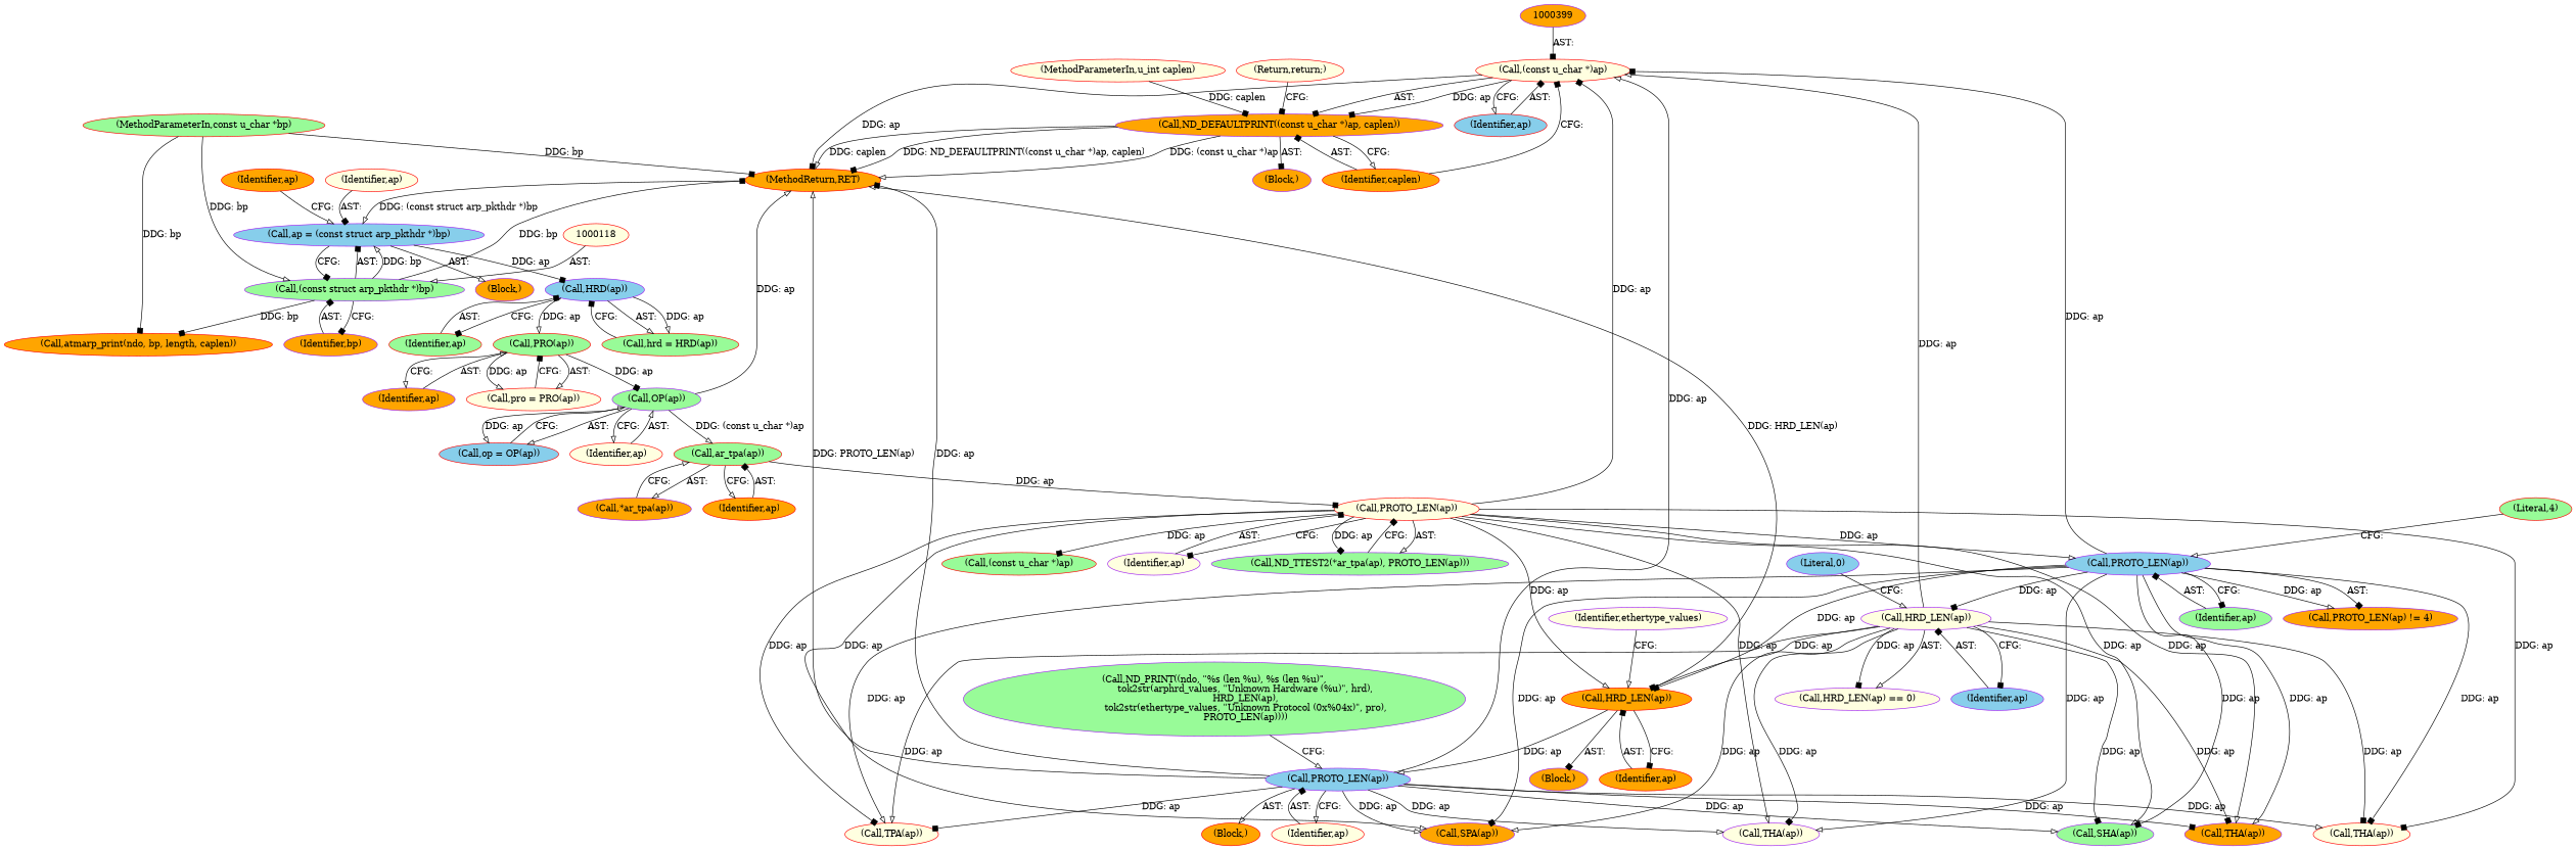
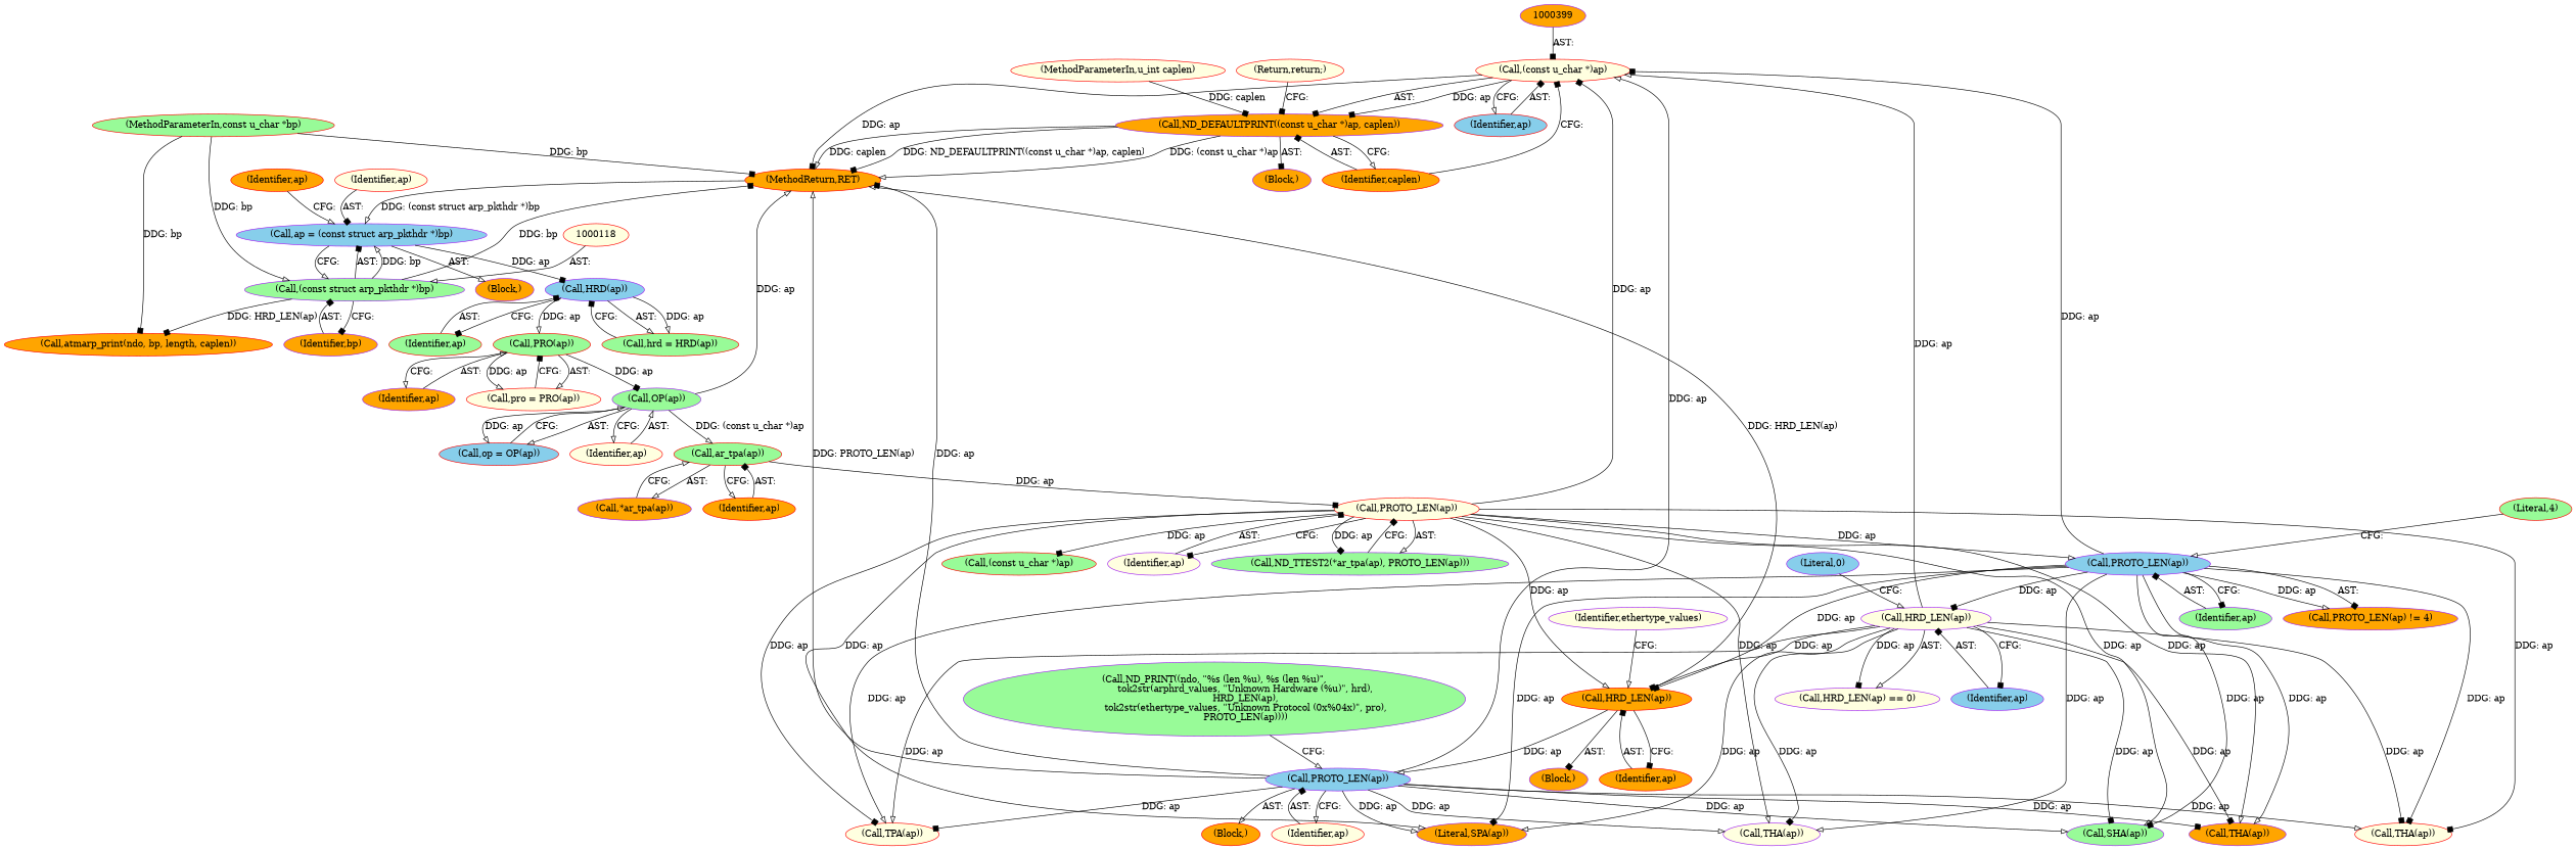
  digraph {
    node [color=red fillcolor=orange style=filled]
    edge [arrowhead=box]
    n1 [fillcolor=lightyellow label="(Call,(const u_char *)ap)"]
    n2 [color=purple label="(Call,ND_DEFAULTPRINT((const u_char *)ap, caplen))"]
    n3 [fillcolor=skyblue label="(Identifier,ap)"]
    n4 [label="(MethodReturn,RET)"]
    n5 [color=purple label="(Block,)"]
    n6 [label="(Identifier,caplen)"]
    n7 [color=purple fillcolor=skyblue label="(Call,ap = (const struct arp_pkthdr *)bp)"]
    n8 [color=purple fillcolor=skyblue label="(Call,PROTO_LEN(ap))"]
    n9 [color=purple fillcolor=lightyellow label="(Call,THA(ap))"]
-   n10 [color=purple label="(Call,SPA(ap))"]
+   n10 [color=purple label="(Literal,SPA(ap))"]
    n11 [fillcolor=lightyellow label="(Identifier,ap)"]
    n12 [label="(Block,)"]
    n13 [color=purple label="(Call,THA(ap))"]
    n14 [fillcolor=lightyellow label="(Call,TPA(ap))"]
    n15 [color=purple fillcolor=palegreen label="(Call,SHA(ap))"]
    n16 [fillcolor=lightyellow label="(Call,THA(ap))"]
    n17 [label="(Call,HRD_LEN(ap))"]
    n18 [color=purple label="(Block,)"]
    n19 [label="(Identifier,ap)"]
    n20 [color=purple fillcolor=lightyellow label="(Call,HRD_LEN(ap))"]
    n21 [color=purple fillcolor=skyblue label="(Identifier,ap)"]
    n22 [color=purple fillcolor=lightyellow label="(Call,HRD_LEN(ap) == 0)"]
    n23 [color=purple fillcolor=skyblue label="(Call,PROTO_LEN(ap))"]
    n24 [color=purple fillcolor=palegreen label="(Identifier,ap)"]
    n25 [color=purple label="(Call,PROTO_LEN(ap) != 4)"]
    n26 [fillcolor=lightyellow label="(Call,PROTO_LEN(ap))"]
    n27 [color=purple fillcolor=palegreen label="(Call,ND_TTEST2(*ar_tpa(ap), PROTO_LEN(ap)))"]
    n28 [color=purple fillcolor=lightyellow label="(Identifier,ap)"]
    n29 [fillcolor=palegreen label="(Call,(const u_char *)ap)"]
    n30 [fillcolor=palegreen label="(Call,ar_tpa(ap))"]
    n31 [label="(Identifier,ap)"]
    n32 [color=purple label="(Call,*ar_tpa(ap))"]
    n33 [color=purple fillcolor=palegreen label="(Call,OP(ap))"]
    n34 [fillcolor=lightyellow label="(Identifier,ap)"]
    n35 [fillcolor=skyblue label="(Call,op = OP(ap))"]
    n36 [fillcolor=palegreen label="(Call,PRO(ap))"]
    n37 [fillcolor=lightyellow label="(Call,pro = PRO(ap))"]
    n38 [color=purple label="(Identifier,ap)"]
    n39 [color=purple fillcolor=skyblue label="(Call,HRD(ap))"]
    n40 [fillcolor=palegreen label="(Call,hrd = HRD(ap))"]
    n41 [fillcolor=palegreen label="(Identifier,ap)"]
    n42 [color=purple fillcolor=palegreen label="(Call,(const struct arp_pkthdr *)bp)"]
    n43 [color=purple label="(Block,)"]
    n44 [color=purple label="(Identifier,bp)"]
    n45 [label="(Call,atmarp_print(ndo, bp, length, caplen))"]
    n46 [fillcolor=palegreen label="(MethodParameterIn,const u_char *bp)"]
    n47 [color=purple fillcolor=skyblue label="(Literal,0)"]
    n48 [label="(Identifier,ap)"]
    n49 [color=purple fillcolor=lightyellow label="(Identifier,ethertype_values)"]
    n50 [color=purple fillcolor=palegreen label="(Call,ND_PRINT((ndo, \"%s (len %u), %s (len %u)\",\n                      tok2str(arphrd_values, \"Unknown Hardware (%u)\", hrd),\n                      HRD_LEN(ap),\n                      tok2str(ethertype_values, \"Unknown Protocol (0x%04x)\", pro),\n                      PROTO_LEN(ap))))"]
    n51 [fillcolor=lightyellow label="(Return,return;)"]
    n52 [fillcolor=palegreen label="(Literal,4)"]
    n53 [fillcolor=lightyellow label="(MethodParameterIn,u_int caplen)"]
    n54 [fillcolor=lightyellow label="(Identifier,ap)"]
    1000399 [color=purple]
    1000118 [fillcolor=lightyellow]
    n1 -> n2 [label="AST: "]
    n1 -> n2 [label="DDG: ap"]
    n1 -> n3 [arrowhead=onormal label="CFG: "]
    n1 -> n4 [label="DDG: ap"]
    n2 -> n4 [label="DDG: ND_DEFAULTPRINT((const u_char *)ap, caplen)"]
    n2 -> n4 [arrowhead=onormal label="DDG: (const u_char *)ap"]
    n2 -> n4 [arrowhead=onormal label="DDG: caplen"]
    n2 -> n5 [label="AST: "]
    n2 -> n6 [arrowhead=onormal label="CFG: "]
    n3 -> n1 [label="AST: "]
    n4 -> n7 [arrowhead=onormal label="DDG: (const struct arp_pkthdr *)bp"]
    n6 -> n1 [label="CFG: "]
    n6 -> n2 [label="AST: "]
    n7 -> n39 [label="DDG: ap"]
-   n7 -> n42 [label="CFG: "]
+   n7 -> n42 [arrowhead=onormal label="CFG: "]
    n7 -> n43 [arrowhead=onormal label="AST: "]
    n8 -> n1 [arrowhead=onormal label="DDG: ap"]
    n8 -> n4 [arrowhead=onormal label="DDG: PROTO_LEN(ap)"]
    n8 -> n4 [label="DDG: ap"]
    n8 -> n9 [arrowhead=onormal label="DDG: ap"]
    n8 -> n10 [arrowhead=onormal label="DDG: ap"]
    n8 -> n11 [arrowhead=onormal label="CFG: "]
    n8 -> n12 [arrowhead=onormal label="AST: "]
    n8 -> n13 [label="DDG: ap"]
    n8 -> n14 [label="DDG: ap"]
    n8 -> n15 [arrowhead=onormal label="DDG: ap"]
    n8 -> n16 [arrowhead=onormal label="DDG: ap"]
    n11 -> n8 [label="AST: "]
    n17 -> n4 [arrowhead=onormal label="DDG: HRD_LEN(ap)"]
    n17 -> n8 [arrowhead=onormal label="DDG: ap"]
    n17 -> n18 [label="AST: "]
    n17 -> n19 [label="CFG: "]
    n19 -> n17 [label="AST: "]
    n20 -> n1 [arrowhead=onormal label="DDG: ap"]
    n20 -> n9 [label="DDG: ap"]
    n20 -> n10 [arrowhead=onormal label="DDG: ap"]
    n20 -> n13 [label="DDG: ap"]
    n20 -> n14 [arrowhead=onormal label="DDG: ap"]
    n20 -> n15 [label="DDG: ap"]
    n20 -> n16 [label="DDG: ap"]
    n20 -> n17 [label="DDG: ap"]
    n20 -> n21 [label="CFG: "]
    n20 -> n22 [arrowhead=onormal label="AST: "]
    n20 -> n22 [label="DDG: ap"]
    n21 -> n20 [label="AST: "]
    n23 -> n1 [label="DDG: ap"]
    n23 -> n9 [arrowhead=onormal label="DDG: ap"]
    n23 -> n10 [label="DDG: ap"]
    n23 -> n13 [arrowhead=onormal label="DDG: ap"]
    n23 -> n14 [arrowhead=onormal label="DDG: ap"]
    n23 -> n15 [label="DDG: ap"]
    n23 -> n16 [label="DDG: ap"]
    n23 -> n17 [label="DDG: ap"]
    n23 -> n20 [label="DDG: ap"]
    n23 -> n24 [label="CFG: "]
    n23 -> n25 [label="AST: "]
    n23 -> n25 [arrowhead=onormal label="DDG: ap"]
    n24 -> n23 [label="AST: "]
    n26 -> n1 [label="DDG: ap"]
    n26 -> n9 [arrowhead=onormal label="DDG: ap"]
    n26 -> n10 [arrowhead=onormal label="DDG: ap"]
    n26 -> n13 [arrowhead=onormal label="DDG: ap"]
    n26 -> n14 [label="DDG: ap"]
    n26 -> n15 [arrowhead=onormal label="DDG: ap"]
    n26 -> n16 [label="DDG: ap"]
    n26 -> n17 [arrowhead=onormal label="DDG: ap"]
    n26 -> n23 [arrowhead=onormal label="DDG: ap"]
    n26 -> n27 [arrowhead=onormal label="AST: "]
    n26 -> n27 [label="DDG: ap"]
    n26 -> n28 [label="CFG: "]
    n26 -> n29 [label="DDG: ap"]
    n27 -> n26 [label="CFG: "]
    n28 -> n26 [label="AST: "]
    n30 -> n26 [label="DDG: ap"]
    n30 -> n31 [arrowhead=onormal label="CFG: "]
    n30 -> n32 [arrowhead=onormal label="AST: "]
    n31 -> n30 [label="AST: "]
    n32 -> n30 [arrowhead=onormal label="CFG: "]
    n33 -> n4 [arrowhead=onormal label="DDG: ap"]
    n33 -> n30 [arrowhead=onormal label="DDG: (const u_char *)ap"]
    n33 -> n34 [arrowhead=onormal label="CFG: "]
    n33 -> n35 [arrowhead=onormal label="AST: "]
    n33 -> n35 [arrowhead=onormal label="DDG: ap"]
    n34 -> n33 [arrowhead=onormal label="AST: "]
    n35 -> n33 [arrowhead=onormal label="CFG: "]
    n36 -> n33 [label="DDG: ap"]
    n36 -> n37 [arrowhead=onormal label="AST: "]
    n36 -> n37 [arrowhead=onormal label="DDG: ap"]
    n36 -> n38 [arrowhead=onormal label="CFG: "]
    n37 -> n36 [label="CFG: "]
    n38 -> n36 [arrowhead=onormal label="AST: "]
    n39 -> n36 [arrowhead=onormal label="DDG: ap"]
    n39 -> n40 [arrowhead=onormal label="AST: "]
    n39 -> n40 [arrowhead=onormal label="DDG: ap"]
    n39 -> n41 [label="CFG: "]
    n40 -> n39 [label="CFG: "]
    n41 -> n39 [label="AST: "]
    n42 -> n4 [label="DDG: bp"]
    n42 -> n7 [label="AST: "]
    n42 -> n7 [arrowhead=onormal label="DDG: bp"]
    n42 -> n44 [label="CFG: "]
-   n42 -> n45 [label="DDG: bp"]
+   n42 -> n45 [label="DDG: HRD_LEN(ap)"]
    n44 -> n42 [label="AST: "]
    n46 -> n4 [label="DDG: bp"]
    n46 -> n42 [arrowhead=onormal label="DDG: bp"]
    n46 -> n45 [label="DDG: bp"]
    n47 -> n20 [arrowhead=onormal label="CFG: "]
    n48 -> n7 [arrowhead=onormal label="CFG: "]
    n49 -> n17 [arrowhead=onormal label="CFG: "]
    n50 -> n8 [arrowhead=onormal label="CFG: "]
    n51 -> n2 [label="CFG: "]
    n52 -> n23 [arrowhead=onormal label="CFG: "]
    n53 -> n2 [label="DDG: caplen"]
    n54 -> n7 [label="AST: "]
    1000399 -> n1 [label="AST: "]
    1000118 -> n42 [arrowhead=onormal label="AST: "]
  }
